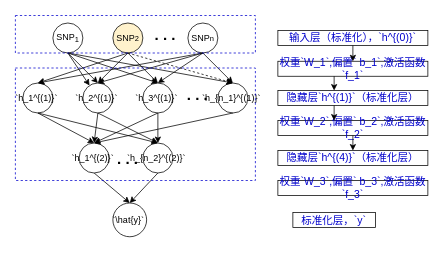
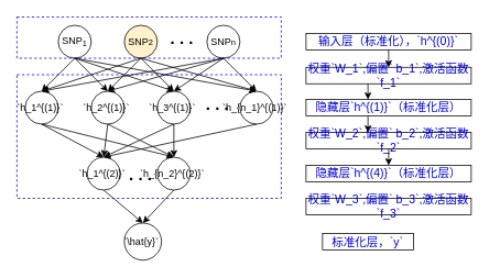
  <mxCell id="0" />
  <mxCell id="1" parent="0" />
  <mxCell id="2" value="SNP&lt;sub&gt;1&lt;/sub&gt;" style="ellipse;whiteSpace=wrap;html=1;aspect=fixed;" vertex="1" parent="1"><mxGeometry x="70" y="30" width="40" height="40" as="geometry" /></mxCell>
  <mxCell id="3" value="SNP&lt;font size=&quot;1&quot;&gt;2&lt;/font&gt;" style="ellipse;whiteSpace=wrap;html=1;aspect=fixed;fillColor=#fff2cc;" vertex="1" parent="1"><mxGeometry x="150" y="30" width="40" height="40" as="geometry" /></mxCell>
  <mxCell id="4" value="SNP&lt;font size=&quot;1&quot;&gt;n&lt;/font&gt;" style="ellipse;whiteSpace=wrap;html=1;aspect=fixed;" vertex="1" parent="1"><mxGeometry x="250" y="30" width="40" height="40" as="geometry" /></mxCell>
  <mxCell id="5" value="&lt;b&gt;&lt;font style=&quot;font-size: 20px&quot;&gt;. . .&lt;/font&gt;&lt;/b&gt;" style="text;html=1;strokeColor=none;fillColor=none;align=center;verticalAlign=middle;whiteSpace=wrap;rounded=0;" vertex="1" parent="1"><mxGeometry x="200" y="35" width="40" height="20" as="geometry" /></mxCell>
- <mxCell id="6" value="" style="endArrow=classic;html=1;exitX=0.5;exitY=1;exitDx=0;exitDy=0;" edge="1" parent="1" source="2" target="8"><mxGeometry width="50" height="50" relative="1" as="geometry"><mxPoint x="80" y="120" as="sourcePoint" /><mxPoint x="30" y="100" as="targetPoint" /></mxGeometry></mxCell>
+ <mxCell id="6" value="" style="endArrow=classic;html=1;exitX=0.5;exitY=1;exitDx=0;exitDy=0;entryX=0.5;entryY=0;entryDx=0;entryDy=0;" edge="1" parent="1" source="2" target="7"><mxGeometry width="50" height="50" relative="1" as="geometry"><mxPoint x="80" y="120" as="sourcePoint" /><mxPoint x="30" y="100" as="targetPoint" /></mxGeometry></mxCell>
  <mxCell id="7" value="`h_1^{(1)}`&amp;nbsp;" style="ellipse;whiteSpace=wrap;html=1;aspect=fixed;" vertex="1" parent="1"><mxGeometry x="30" y="110" width="40" height="40" as="geometry" /></mxCell>
  <mxCell id="8" value="`h_2^{(1)}`&amp;nbsp;" style="ellipse;whiteSpace=wrap;html=1;aspect=fixed;" vertex="1" parent="1"><mxGeometry x="110" y="110" width="40" height="40" as="geometry" /></mxCell>
  <mxCell id="9" value="`h_3^{(1)}`&amp;nbsp;" style="ellipse;whiteSpace=wrap;html=1;aspect=fixed;" vertex="1" parent="1"><mxGeometry x="190" y="110" width="40" height="40" as="geometry" /></mxCell>
  <mxCell id="10" value="`h_{n_1}^{(1)}`&amp;nbsp;" style="ellipse;whiteSpace=wrap;html=1;aspect=fixed;" vertex="1" parent="1"><mxGeometry x="290" y="110" width="40" height="40" as="geometry" /></mxCell>
  <mxCell id="11" value="&lt;b&gt;&lt;font style=&quot;font-size: 20px&quot;&gt;. . .&lt;/font&gt;&lt;/b&gt;" style="text;html=1;strokeColor=none;fillColor=none;align=center;verticalAlign=middle;whiteSpace=wrap;rounded=0;" vertex="1" parent="1"><mxGeometry x="243" y="115" width="40" height="20" as="geometry" /></mxCell>
  <mxCell id="12" value="" style="endArrow=classic;html=1;exitX=0.5;exitY=1;exitDx=0;exitDy=0;" edge="1" parent="1"><mxGeometry width="50" height="50" relative="1" as="geometry"><mxPoint x="170" y="70" as="sourcePoint" /><mxPoint x="130" y="110" as="targetPoint" /></mxGeometry></mxCell>
  <mxCell id="13" value="" style="endArrow=classic;html=1;exitX=0.5;exitY=1;exitDx=0;exitDy=0;entryX=0.5;entryY=0;entryDx=0;entryDy=0;" edge="1" parent="1" source="4" target="9"><mxGeometry width="50" height="50" relative="1" as="geometry"><mxPoint x="255.858" y="67.142" as="sourcePoint" /><mxPoint x="219" y="111" as="targetPoint" /></mxGeometry></mxCell>
  <mxCell id="14" value="" style="endArrow=classic;html=1;exitX=0.5;exitY=1;exitDx=0;exitDy=0;" edge="1" parent="1" source="4"><mxGeometry width="50" height="50" relative="1" as="geometry"><mxPoint x="190" y="220" as="sourcePoint" /><mxPoint x="310" y="110" as="targetPoint" /></mxGeometry></mxCell>
  <mxCell id="15" value="" style="endArrow=classic;html=1;exitX=0.5;exitY=1;exitDx=0;exitDy=0;entryX=0.5;entryY=0;entryDx=0;entryDy=0;" edge="1" parent="1" source="4" target="7"><mxGeometry width="50" height="50" relative="1" as="geometry"><mxPoint x="270" y="220" as="sourcePoint" /><mxPoint x="320" y="170" as="targetPoint" /></mxGeometry></mxCell>
  <mxCell id="16" value="" style="endArrow=classic;html=1;exitX=0.5;exitY=1;exitDx=0;exitDy=0;entryX=0.5;entryY=0;entryDx=0;entryDy=0;" edge="1" parent="1" source="4" target="8"><mxGeometry width="50" height="50" relative="1" as="geometry"><mxPoint x="270" y="220" as="sourcePoint" /><mxPoint x="320" y="170" as="targetPoint" /></mxGeometry></mxCell>
  <mxCell id="17" value="" style="endArrow=classic;html=1;entryX=0.5;entryY=0;entryDx=0;entryDy=0;" edge="1" parent="1" target="8"><mxGeometry width="50" height="50" relative="1" as="geometry"><mxPoint x="90" y="70" as="sourcePoint" /><mxPoint x="140" y="110" as="targetPoint" /></mxGeometry></mxCell>
  <mxCell id="18" value="" style="endArrow=classic;html=1;entryX=0.5;entryY=0;entryDx=0;entryDy=0;" edge="1" parent="1" target="9"><mxGeometry width="50" height="50" relative="1" as="geometry"><mxPoint x="90" y="70" as="sourcePoint" /><mxPoint x="300" y="170" as="targetPoint" /></mxGeometry></mxCell>
  <mxCell id="19" value="" style="endArrow=classic;html=1;exitX=0.5;exitY=1;exitDx=0;exitDy=0;entryX=0.5;entryY=0;entryDx=0;entryDy=0;" edge="1" parent="1" source="2" target="10"><mxGeometry width="50" height="50" relative="1" as="geometry"><mxPoint x="250" y="190" as="sourcePoint" /><mxPoint x="300" y="140" as="targetPoint" /></mxGeometry></mxCell>
  <mxCell id="20" value="" style="endArrow=classic;html=1;exitX=0.5;exitY=1;exitDx=0;exitDy=0;entryX=0.5;entryY=0;entryDx=0;entryDy=0;" edge="1" parent="1" source="3" target="7"><mxGeometry width="50" height="50" relative="1" as="geometry"><mxPoint x="250" y="190" as="sourcePoint" /><mxPoint x="300" y="140" as="targetPoint" /></mxGeometry></mxCell>
  <mxCell id="21" value="" style="endArrow=classic;html=1;exitX=0.5;exitY=1;exitDx=0;exitDy=0;entryX=0.5;entryY=0;entryDx=0;entryDy=0;" edge="1" parent="1" source="3" target="9"><mxGeometry width="50" height="50" relative="1" as="geometry"><mxPoint x="220" y="300" as="sourcePoint" /><mxPoint x="300" y="140" as="targetPoint" /></mxGeometry></mxCell>
- <mxCell id="22" value="" style="endArrow=classic;html=1;exitX=0.5;exitY=1;exitDx=0;exitDy=0;entryX=0.5;entryY=0;entryDx=0;entryDy=0;dashed=1;" edge="1" parent="1" source="3" target="10"><mxGeometry width="50" height="50" relative="1" as="geometry"><mxPoint x="250" y="190" as="sourcePoint" /><mxPoint x="300" y="140" as="targetPoint" /></mxGeometry></mxCell>
+ <mxCell id="22" value="" style="endArrow=classic;html=1;exitX=0.5;exitY=1;exitDx=0;exitDy=0;entryX=0.5;entryY=0;entryDx=0;entryDy=0;" edge="1" parent="1" source="3" target="10"><mxGeometry width="50" height="50" relative="1" as="geometry"><mxPoint x="250" y="190" as="sourcePoint" /><mxPoint x="300" y="140" as="targetPoint" /></mxGeometry></mxCell>
  <mxCell id="23" style="rounded=0;orthogonalLoop=1;jettySize=auto;html=1;exitX=0.5;exitY=1;exitDx=0;exitDy=0;entryX=0.5;entryY=0;entryDx=0;entryDy=0;" edge="1" parent="1" source="24" target="34"><mxGeometry relative="1" as="geometry" /></mxCell>
  <mxCell id="24" value="`h_1^{(2)}`&amp;nbsp;" style="ellipse;whiteSpace=wrap;html=1;aspect=fixed;" vertex="1" parent="1"><mxGeometry x="105" y="190" width="40" height="40" as="geometry" /></mxCell>
  <mxCell id="25" value="`h_{n_2}^{(2)}`&amp;nbsp;" style="ellipse;whiteSpace=wrap;html=1;aspect=fixed;" vertex="1" parent="1"><mxGeometry x="190" y="190" width="40" height="40" as="geometry" /></mxCell>
  <mxCell id="26" value="&lt;b&gt;&lt;font style=&quot;font-size: 20px&quot;&gt;. . .&lt;/font&gt;&lt;/b&gt;" style="text;html=1;strokeColor=none;fillColor=none;align=center;verticalAlign=middle;whiteSpace=wrap;rounded=0;" vertex="1" parent="1"><mxGeometry x="150" y="200" width="40" height="20" as="geometry" /></mxCell>
  <mxCell id="27" value="" style="endArrow=classic;html=1;exitX=0.5;exitY=1;exitDx=0;exitDy=0;entryX=0.5;entryY=0;entryDx=0;entryDy=0;" edge="1" parent="1" source="7" target="24"><mxGeometry width="50" height="50" relative="1" as="geometry"><mxPoint x="-70" y="230" as="sourcePoint" /><mxPoint x="-20" y="180" as="targetPoint" /></mxGeometry></mxCell>
  <mxCell id="28" value="" style="endArrow=classic;html=1;exitX=0.5;exitY=1;exitDx=0;exitDy=0;entryX=0.5;entryY=0;entryDx=0;entryDy=0;" edge="1" parent="1" source="8" target="24"><mxGeometry width="50" height="50" relative="1" as="geometry"><mxPoint x="60" y="160" as="sourcePoint" /><mxPoint x="60" y="200" as="targetPoint" /></mxGeometry></mxCell>
  <mxCell id="29" value="" style="endArrow=classic;html=1;exitX=0.5;exitY=1;exitDx=0;exitDy=0;entryX=0.5;entryY=0;entryDx=0;entryDy=0;" edge="1" parent="1" source="9" target="24"><mxGeometry width="50" height="50" relative="1" as="geometry"><mxPoint x="70" y="170" as="sourcePoint" /><mxPoint x="70" y="210" as="targetPoint" /></mxGeometry></mxCell>
  <mxCell id="30" value="" style="endArrow=classic;html=1;exitX=0.5;exitY=1;exitDx=0;exitDy=0;entryX=0.5;entryY=0;entryDx=0;entryDy=0;" edge="1" parent="1" source="10" target="24"><mxGeometry width="50" height="50" relative="1" as="geometry"><mxPoint x="80" y="180" as="sourcePoint" /><mxPoint x="80" y="220" as="targetPoint" /></mxGeometry></mxCell>
  <mxCell id="31" value="" style="endArrow=classic;html=1;exitX=0.5;exitY=1;exitDx=0;exitDy=0;entryX=0.5;entryY=0;entryDx=0;entryDy=0;" edge="1" parent="1" source="7" target="25"><mxGeometry width="50" height="50" relative="1" as="geometry"><mxPoint x="170" y="270" as="sourcePoint" /><mxPoint x="170" y="310" as="targetPoint" /></mxGeometry></mxCell>
  <mxCell id="32" value="" style="endArrow=classic;html=1;exitX=0.5;exitY=1;exitDx=0;exitDy=0;entryX=0.5;entryY=0;entryDx=0;entryDy=0;" edge="1" parent="1" source="8" target="25"><mxGeometry width="50" height="50" relative="1" as="geometry"><mxPoint x="180" y="280" as="sourcePoint" /><mxPoint x="180" y="320" as="targetPoint" /></mxGeometry></mxCell>
  <mxCell id="33" value="" style="endArrow=classic;html=1;exitX=0.5;exitY=1;exitDx=0;exitDy=0;entryX=0.5;entryY=0;entryDx=0;entryDy=0;" edge="1" parent="1" source="9" target="25"><mxGeometry width="50" height="50" relative="1" as="geometry"><mxPoint x="190" y="290" as="sourcePoint" /><mxPoint x="190" y="330" as="targetPoint" /></mxGeometry></mxCell>
  <mxCell id="34" value="`\hat{y}`&amp;nbsp;" style="ellipse;whiteSpace=wrap;html=1;aspect=fixed;strokeWidth=1;fillColor=none;gradientColor=#ffffff;" vertex="1" parent="1"><mxGeometry x="150" y="270" width="45" height="45" as="geometry" /></mxCell>
  <mxCell id="35" value="" style="rounded=0;whiteSpace=wrap;html=1;dashed=1;strokeColor=#0000CC;strokeWidth=1;fillColor=none;gradientColor=#ffffff;" vertex="1" parent="1"><mxGeometry x="20" y="20" width="320" height="50" as="geometry" /></mxCell>
  <mxCell id="36" value="&lt;font color=&quot;#0000cc&quot; style=&quot;font-size: 14px&quot;&gt;输入层（标准化），`h^{(0)}`&lt;/font&gt;" style="text;html=1;fillColor=none;align=center;verticalAlign=middle;whiteSpace=wrap;rounded=0;labelBorderColor=none;labelBackgroundColor=none;strokeColor=#000000;" vertex="1" parent="1"><mxGeometry x="370" y="40" width="200" height="20" as="geometry" /></mxCell>
  <mxCell id="37" value="" style="endArrow=classic;html=1;exitX=0.5;exitY=1;exitDx=0;exitDy=0;entryX=0.5;entryY=0;entryDx=0;entryDy=0;" edge="1" parent="1" source="25" target="34"><mxGeometry width="50" height="50" relative="1" as="geometry"><mxPoint x="310" y="270" as="sourcePoint" /><mxPoint x="360" y="220" as="targetPoint" /></mxGeometry></mxCell>
  <mxCell id="38" value="" style="rounded=0;whiteSpace=wrap;html=1;fillColor=none;dashed=1;strokeColor=#0000CC;" vertex="1" parent="1"><mxGeometry x="20" y="90" width="320" height="150" as="geometry" /></mxCell>
  <mxCell id="39" value="&lt;font color=&quot;#0000cc&quot; style=&quot;font-size: 14px&quot;&gt;权重`W_1`,偏置` b_1`&lt;/font&gt;&lt;span style=&quot;color: rgb(0 , 0 , 204) ; font-size: 14px&quot;&gt;,激活函数`f_1`&lt;/span&gt;" style="text;html=1;fillColor=none;align=center;verticalAlign=middle;whiteSpace=wrap;rounded=0;labelBorderColor=none;labelBackgroundColor=none;strokeColor=#000000;" vertex="1" parent="1"><mxGeometry x="370" y="81" width="200" height="20" as="geometry" /></mxCell>
  <mxCell id="40" value="&lt;font color=&quot;#0000cc&quot; style=&quot;font-size: 14px&quot;&gt;隐藏层`h^{(1)}`（标准化层）&lt;/font&gt;" style="text;html=1;fillColor=none;align=center;verticalAlign=middle;whiteSpace=wrap;rounded=0;labelBorderColor=none;labelBackgroundColor=none;strokeColor=#000000;" vertex="1" parent="1"><mxGeometry x="370" y="120" width="200" height="20" as="geometry" /></mxCell>
  <mxCell id="41" value="&lt;font style=&quot;font-size: 14px&quot;&gt;&lt;font color=&quot;#0000cc&quot; style=&quot;font-size: 14px&quot;&gt;权重`W_2`,偏置` b_2`&lt;/font&gt;&lt;span style=&quot;color: rgb(0 , 0 , 204)&quot;&gt;,激活函数`f_2`&lt;/span&gt;&lt;/font&gt;" style="text;html=1;fillColor=none;align=center;verticalAlign=middle;whiteSpace=wrap;rounded=0;labelBorderColor=none;labelBackgroundColor=none;strokeColor=#000000;" vertex="1" parent="1"><mxGeometry x="370" y="160" width="200" height="20" as="geometry" /></mxCell>
  <mxCell id="42" value="&lt;font color=&quot;#0000cc&quot; style=&quot;font-size: 14px&quot;&gt;隐藏层`h^{(4)}`（标准化层）&lt;/font&gt;" style="text;html=1;fillColor=none;align=center;verticalAlign=middle;whiteSpace=wrap;rounded=0;labelBorderColor=none;labelBackgroundColor=none;strokeColor=#000000;" vertex="1" parent="1"><mxGeometry x="370" y="200" width="200" height="20" as="geometry" /></mxCell>
  <mxCell id="43" value="&lt;font color=&quot;#0000cc&quot; style=&quot;font-size: 14px&quot;&gt;标准化层，`y`&lt;/font&gt;" style="text;html=1;fillColor=none;align=center;verticalAlign=middle;whiteSpace=wrap;rounded=0;labelBorderColor=none;labelBackgroundColor=none;strokeColor=#000000;" vertex="1" parent="1"><mxGeometry x="390" y="282.5" width="110" height="20" as="geometry" /></mxCell>
  <mxCell id="44" value="" style="endArrow=classic;html=1;exitX=0.5;exitY=1;exitDx=0;exitDy=0;entryX=0.5;entryY=0;entryDx=0;entryDy=0;" edge="1" parent="1" source="36" target="39"><mxGeometry width="50" height="50" relative="1" as="geometry"><mxPoint x="310" y="270" as="sourcePoint" /><mxPoint x="445" y="80" as="targetPoint" /></mxGeometry></mxCell>
  <mxCell id="45" value="" style="endArrow=classic;html=1;entryX=0.539;entryY=0;entryDx=0;entryDy=0;entryPerimeter=0;" edge="1" parent="1"><mxGeometry width="50" height="50" relative="1" as="geometry"><mxPoint x="445" y="101" as="sourcePoint" /><mxPoint x="445" y="120" as="targetPoint" /></mxGeometry></mxCell>
  <mxCell id="46" value="" style="endArrow=classic;html=1;entryX=0.5;entryY=0;entryDx=0;entryDy=0;exitX=0.5;exitY=1;exitDx=0;exitDy=0;" edge="1" parent="1"><mxGeometry width="50" height="50" relative="1" as="geometry"><mxPoint x="445" y="140" as="sourcePoint" /><mxPoint x="445" y="160" as="targetPoint" /></mxGeometry></mxCell>
  <mxCell id="47" value="" style="endArrow=classic;html=1;entryX=0.5;entryY=0;entryDx=0;entryDy=0;exitX=0.5;exitY=1;exitDx=0;exitDy=0;" edge="1" parent="1" source="41" target="42"><mxGeometry width="50" height="50" relative="1" as="geometry"><mxPoint x="390" y="170" as="sourcePoint" /><mxPoint x="440" y="120" as="targetPoint" /></mxGeometry></mxCell>
  <mxCell id="48" value="&lt;font style=&quot;font-size: 14px&quot;&gt;&lt;font color=&quot;#0000cc&quot; style=&quot;font-size: 14px&quot;&gt;权重`W_3`,偏置` b_3`&lt;/font&gt;&lt;span style=&quot;color: rgb(0 , 0 , 204)&quot;&gt;,激活函数`f_3`&lt;/span&gt;&lt;/font&gt;" style="text;html=1;fillColor=none;align=center;verticalAlign=middle;whiteSpace=wrap;rounded=0;labelBorderColor=none;labelBackgroundColor=none;strokeColor=#000000;" vertex="1" parent="1"><mxGeometry x="370" y="240" width="200" height="20" as="geometry" /></mxCell>
